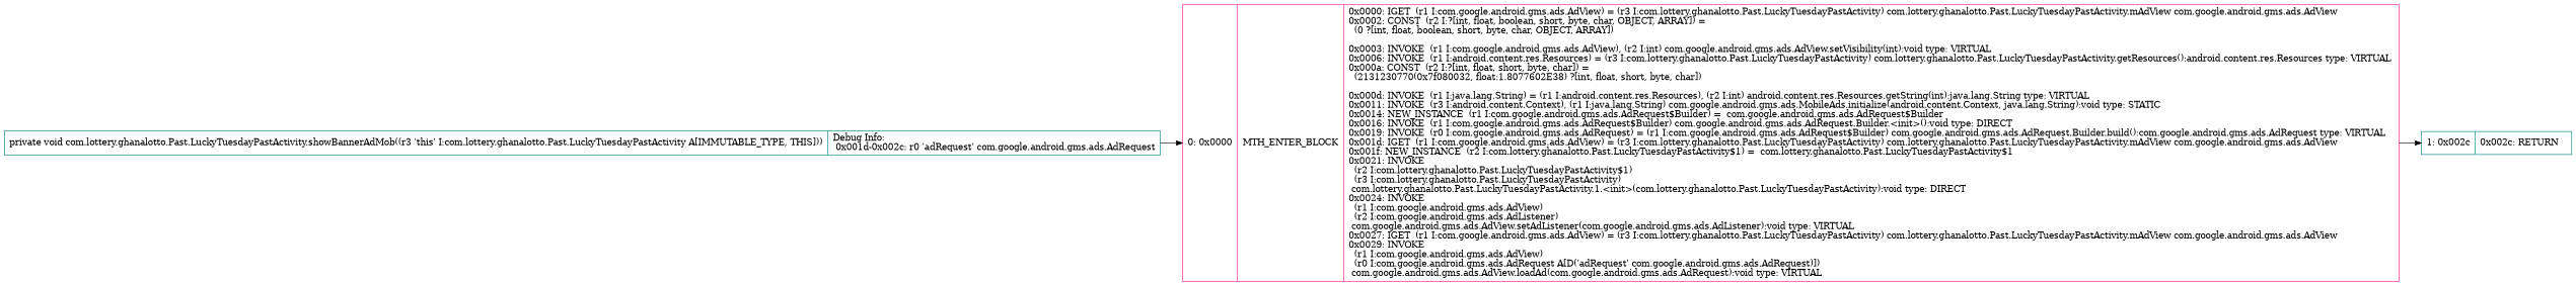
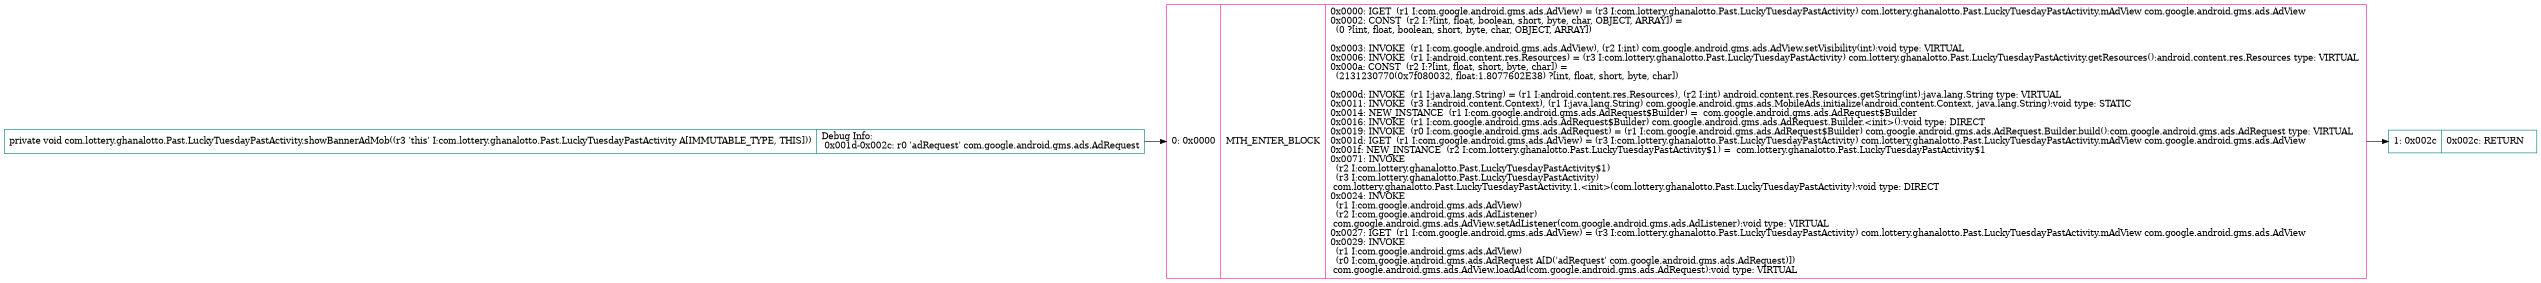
  digraph {
    rankdir=LR
    node [shape=record color=teal]
-   n1 [label="{0\:\ 0x0000|MTH_ENTER_BLOCK\l|0x0000: IGET  (r1 I:com.google.android.gms.ads.AdView) = (r3 I:com.lottery.ghanalotto.Past.LuckyTuesdayPastActivity) com.lottery.ghanalotto.Past.LuckyTuesdayPastActivity.mAdView com.google.android.gms.ads.AdView \l0x0002: CONST  (r2 I:?[int, float, boolean, short, byte, char, OBJECT, ARRAY]) = \l  (0 ?[int, float, boolean, short, byte, char, OBJECT, ARRAY])\l \l0x0003: INVOKE  (r1 I:com.google.android.gms.ads.AdView), (r2 I:int) com.google.android.gms.ads.AdView.setVisibility(int):void type: VIRTUAL \l0x0006: INVOKE  (r1 I:android.content.res.Resources) = (r3 I:com.lottery.ghanalotto.Past.LuckyTuesdayPastActivity) com.lottery.ghanalotto.Past.LuckyTuesdayPastActivity.getResources():android.content.res.Resources type: VIRTUAL \l0x000a: CONST  (r2 I:?[int, float, short, byte, char]) = \l  (2131230770(0x7f080032, float:1.8077602E38) ?[int, float, short, byte, char])\l \l0x000d: INVOKE  (r1 I:java.lang.String) = (r1 I:android.content.res.Resources), (r2 I:int) android.content.res.Resources.getString(int):java.lang.String type: VIRTUAL \l0x0011: INVOKE  (r3 I:android.content.Context), (r1 I:java.lang.String) com.google.android.gms.ads.MobileAds.initialize(android.content.Context, java.lang.String):void type: STATIC \l0x0014: NEW_INSTANCE  (r1 I:com.google.android.gms.ads.AdRequest$Builder) =  com.google.android.gms.ads.AdRequest$Builder \l0x0016: INVOKE  (r1 I:com.google.android.gms.ads.AdRequest$Builder) com.google.android.gms.ads.AdRequest.Builder.\<init\>():void type: DIRECT \l0x0019: INVOKE  (r0 I:com.google.android.gms.ads.AdRequest) = (r1 I:com.google.android.gms.ads.AdRequest$Builder) com.google.android.gms.ads.AdRequest.Builder.build():com.google.android.gms.ads.AdRequest type: VIRTUAL \l0x001d: IGET  (r1 I:com.google.android.gms.ads.AdView) = (r3 I:com.lottery.ghanalotto.Past.LuckyTuesdayPastActivity) com.lottery.ghanalotto.Past.LuckyTuesdayPastActivity.mAdView com.google.android.gms.ads.AdView \l0x001f: NEW_INSTANCE  (r2 I:com.lottery.ghanalotto.Past.LuckyTuesdayPastActivity$1) =  com.lottery.ghanalotto.Past.LuckyTuesdayPastActivity$1 \l0x0021: INVOKE  \l  (r2 I:com.lottery.ghanalotto.Past.LuckyTuesdayPastActivity$1)\l  (r3 I:com.lottery.ghanalotto.Past.LuckyTuesdayPastActivity)\l com.lottery.ghanalotto.Past.LuckyTuesdayPastActivity.1.\<init\>(com.lottery.ghanalotto.Past.LuckyTuesdayPastActivity):void type: DIRECT \l0x0024: INVOKE  \l  (r1 I:com.google.android.gms.ads.AdView)\l  (r2 I:com.google.android.gms.ads.AdListener)\l com.google.android.gms.ads.AdView.setAdListener(com.google.android.gms.ads.AdListener):void type: VIRTUAL \l0x0027: IGET  (r1 I:com.google.android.gms.ads.AdView) = (r3 I:com.lottery.ghanalotto.Past.LuckyTuesdayPastActivity) com.lottery.ghanalotto.Past.LuckyTuesdayPastActivity.mAdView com.google.android.gms.ads.AdView \l0x0029: INVOKE  \l  (r1 I:com.google.android.gms.ads.AdView)\l  (r0 I:com.google.android.gms.ads.AdRequest A[D('adRequest' com.google.android.gms.ads.AdRequest)])\l com.google.android.gms.ads.AdView.loadAd(com.google.android.gms.ads.AdRequest):void type: VIRTUAL \l}" color=deeppink]
+   n1 [label="{0\:\ 0x0000|MTH_ENTER_BLOCK\l|0x0000: IGET  (r1 I:com.google.android.gms.ads.AdView) = (r3 I:com.lottery.ghanalotto.Past.LuckyTuesdayPastActivity) com.lottery.ghanalotto.Past.LuckyTuesdayPastActivity.mAdView com.google.android.gms.ads.AdView \l0x0002: CONST  (r2 I:?[int, float, boolean, short, byte, char, OBJECT, ARRAY]) = \l  (0 ?[int, float, boolean, short, byte, char, OBJECT, ARRAY])\l \l0x0003: INVOKE  (r1 I:com.google.android.gms.ads.AdView), (r2 I:int) com.google.android.gms.ads.AdView.setVisibility(int):void type: VIRTUAL \l0x0006: INVOKE  (r1 I:android.content.res.Resources) = (r3 I:com.lottery.ghanalotto.Past.LuckyTuesdayPastActivity) com.lottery.ghanalotto.Past.LuckyTuesdayPastActivity.getResources():android.content.res.Resources type: VIRTUAL \l0x000a: CONST  (r2 I:?[int, float, short, byte, char]) = \l  (2131230770(0x7f080032, float:1.8077602E38) ?[int, float, short, byte, char])\l \l0x000d: INVOKE  (r1 I:java.lang.String) = (r1 I:android.content.res.Resources), (r2 I:int) android.content.res.Resources.getString(int):java.lang.String type: VIRTUAL \l0x0011: INVOKE  (r3 I:android.content.Context), (r1 I:java.lang.String) com.google.android.gms.ads.MobileAds.initialize(android.content.Context, java.lang.String):void type: STATIC \l0x0014: NEW_INSTANCE  (r1 I:com.google.android.gms.ads.AdRequest$Builder) =  com.google.android.gms.ads.AdRequest$Builder \l0x0016: INVOKE  (r1 I:com.google.android.gms.ads.AdRequest$Builder) com.google.android.gms.ads.AdRequest.Builder.\<init\>():void type: DIRECT \l0x0019: INVOKE  (r0 I:com.google.android.gms.ads.AdRequest) = (r1 I:com.google.android.gms.ads.AdRequest$Builder) com.google.android.gms.ads.AdRequest.Builder.build():com.google.android.gms.ads.AdRequest type: VIRTUAL \l0x001d: IGET  (r1 I:com.google.android.gms.ads.AdView) = (r3 I:com.lottery.ghanalotto.Past.LuckyTuesdayPastActivity) com.lottery.ghanalotto.Past.LuckyTuesdayPastActivity.mAdView com.google.android.gms.ads.AdView \l0x001f: NEW_INSTANCE  (r2 I:com.lottery.ghanalotto.Past.LuckyTuesdayPastActivity$1) =  com.lottery.ghanalotto.Past.LuckyTuesdayPastActivity$1 \l0x0071: INVOKE  \l  (r2 I:com.lottery.ghanalotto.Past.LuckyTuesdayPastActivity$1)\l  (r3 I:com.lottery.ghanalotto.Past.LuckyTuesdayPastActivity)\l com.lottery.ghanalotto.Past.LuckyTuesdayPastActivity.1.\<init\>(com.lottery.ghanalotto.Past.LuckyTuesdayPastActivity):void type: DIRECT \l0x0024: INVOKE  \l  (r1 I:com.google.android.gms.ads.AdView)\l  (r2 I:com.google.android.gms.ads.AdListener)\l com.google.android.gms.ads.AdView.setAdListener(com.google.android.gms.ads.AdListener):void type: VIRTUAL \l0x0027: IGET  (r1 I:com.google.android.gms.ads.AdView) = (r3 I:com.lottery.ghanalotto.Past.LuckyTuesdayPastActivity) com.lottery.ghanalotto.Past.LuckyTuesdayPastActivity.mAdView com.google.android.gms.ads.AdView \l0x0029: INVOKE  \l  (r1 I:com.google.android.gms.ads.AdView)\l  (r0 I:com.google.android.gms.ads.AdRequest A[D('adRequest' com.google.android.gms.ads.AdRequest)])\l com.google.android.gms.ads.AdView.loadAd(com.google.android.gms.ads.AdRequest):void type: VIRTUAL \l}" color=deeppink]
    n2 [label="{1\:\ 0x002c|0x002c: RETURN   \l}"]
    n3 [label="{private void com.lottery.ghanalotto.Past.LuckyTuesdayPastActivity.showBannerAdMob((r3 'this' I:com.lottery.ghanalotto.Past.LuckyTuesdayPastActivity A[IMMUTABLE_TYPE, THIS]))  | Debug Info:\l  0x001d\-0x002c: r0 'adRequest' com.google.android.gms.ads.AdRequest\l}"]
    n1 -> n2
    n3 -> n1
  }
